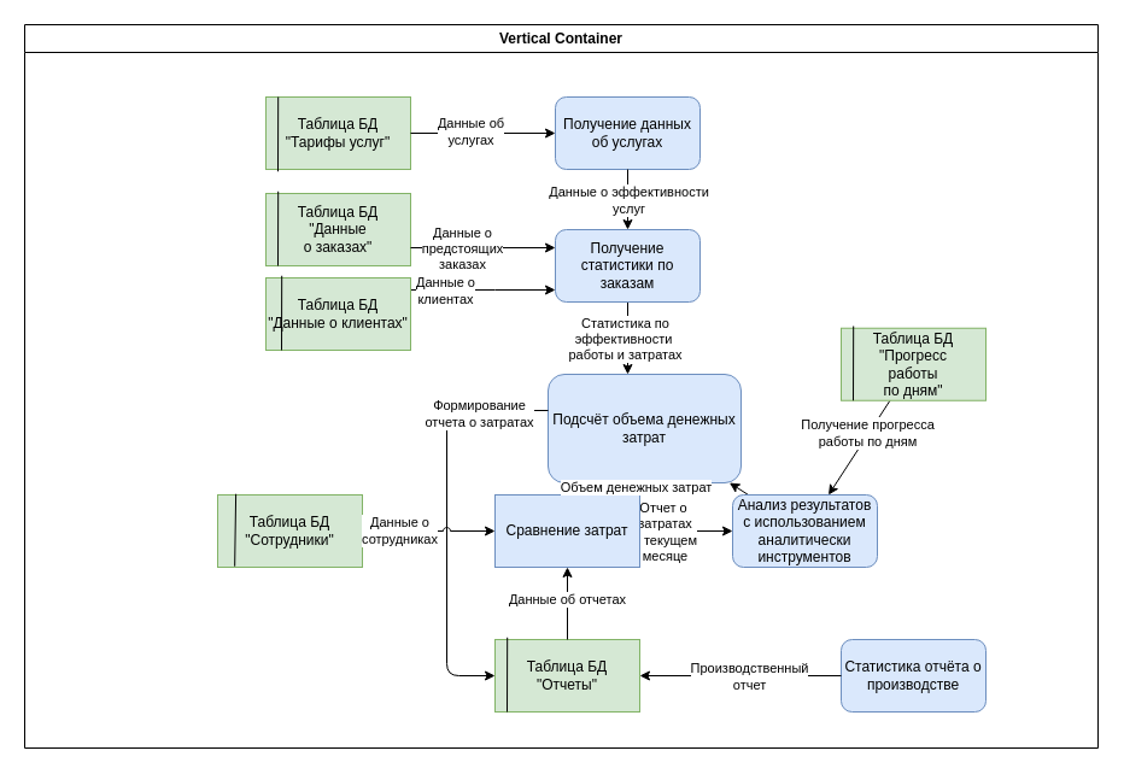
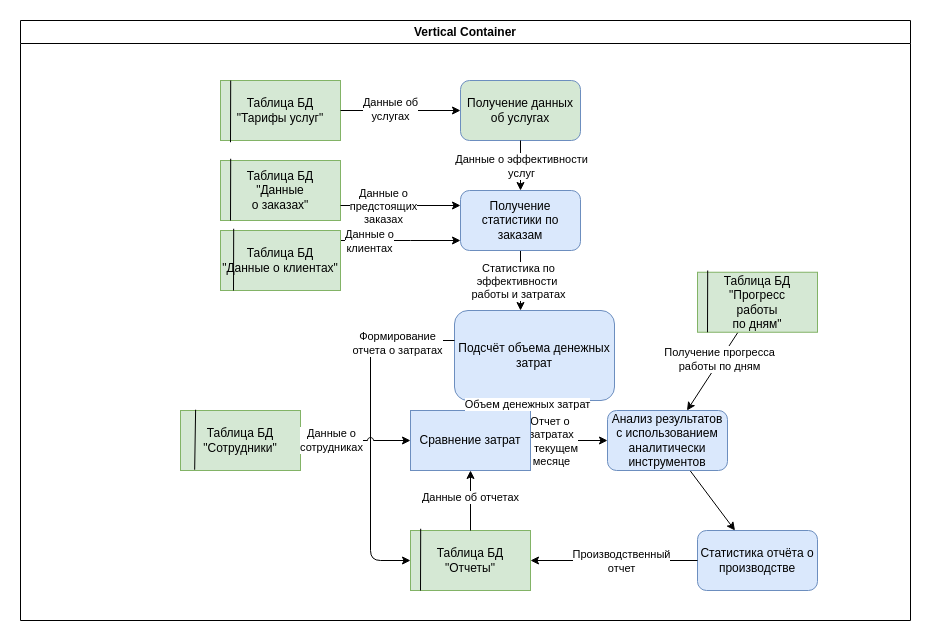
  <mxCell id="0" />
  <mxCell id="1" parent="0" />
  <mxCell id="2" value="Vertical Container" style="swimlane;whiteSpace=wrap;html=1;swimlaneFillColor=default;" parent="1" vertex="1"><mxGeometry x="20" y="20" width="890" height="600" as="geometry" /></mxCell>
  <mxCell id="3" value="Таблица БД &quot;Тарифы услуг&quot;" style="rounded=0;whiteSpace=wrap;html=1;fillColor=#d5e8d4;strokeColor=#82b366;" parent="2" vertex="1"><mxGeometry x="200" y="60" width="120" height="60" as="geometry" /></mxCell>
  <mxCell id="4" value="Таблица БД&lt;br&gt;&quot;Данные &lt;br&gt;о заказах&quot;" style="rounded=0;whiteSpace=wrap;html=1;fillColor=#d5e8d4;strokeColor=#82b366;" parent="2" vertex="1"><mxGeometry x="200" y="140" width="120" height="60" as="geometry" /></mxCell>
- <mxCell id="5" value="Получение данных об услугах" style="rounded=1;whiteSpace=wrap;html=1;fillColor=#dae8fc;strokeColor=#6c8ebf;" parent="2" vertex="1"><mxGeometry x="440" y="60" width="120" height="60" as="geometry" /></mxCell>
+ <mxCell id="5" value="Получение данных об услугах" style="rounded=1;whiteSpace=wrap;html=1;fillColor=#d5e8d4;strokeColor=#6c8ebf;" parent="2" vertex="1"><mxGeometry x="440" y="60" width="120" height="60" as="geometry" /></mxCell>
  <mxCell id="6" style="edgeStyle=orthogonalEdgeStyle;html=1;" parent="2" source="3" target="5" edge="1"><mxGeometry relative="1" as="geometry" /></mxCell>
  <mxCell id="7" value="Данные об&lt;br&gt;услугах" style="edgeLabel;html=1;align=center;verticalAlign=middle;resizable=0;points=[];" parent="6" vertex="1" connectable="0"><mxGeometry x="-0.19" y="2" relative="1" as="geometry"><mxPoint as="offset" /></mxGeometry></mxCell>
  <mxCell id="8" value="Подсчёт объема денежных затрат" style="rounded=1;whiteSpace=wrap;html=1;fillColor=#dae8fc;strokeColor=#6c8ebf;" parent="2" vertex="1"><mxGeometry x="434" y="290" width="160" height="90" as="geometry" /></mxCell>
  <mxCell id="9" value="" style="edgeStyle=elbowEdgeStyle;html=1;" parent="2" source="11" target="8" edge="1"><mxGeometry relative="1" as="geometry" /></mxCell>
  <mxCell id="10" value="Статистика по&lt;br&gt;эффективности&amp;nbsp;&lt;br&gt;работы и затратах" style="edgeLabel;html=1;align=center;verticalAlign=middle;resizable=0;points=[];" parent="9" vertex="1" connectable="0"><mxGeometry x="-0.391" y="-2" relative="1" as="geometry"><mxPoint x="-1" y="12" as="offset" /></mxGeometry></mxCell>
  <mxCell id="11" value="Получение статистики по заказам" style="rounded=1;whiteSpace=wrap;html=1;fillColor=#dae8fc;strokeColor=#6c8ebf;" parent="2" vertex="1"><mxGeometry x="440" y="170" width="120" height="60" as="geometry" /></mxCell>
  <mxCell id="12" style="edgeStyle=elbowEdgeStyle;html=1;elbow=vertical;" parent="2" source="4" target="11" edge="1"><mxGeometry relative="1" as="geometry"><mxPoint x="410" y="210" as="targetPoint" /></mxGeometry></mxCell>
  <mxCell id="13" value="Данные о&lt;br&gt;предстоящих&lt;br&gt;заказах" style="edgeLabel;html=1;align=center;verticalAlign=middle;resizable=0;points=[];" parent="12" vertex="1" connectable="0"><mxGeometry x="-0.306" relative="1" as="geometry"><mxPoint as="offset" /></mxGeometry></mxCell>
  <mxCell id="14" value="" style="edgeStyle=orthogonalEdgeStyle;html=1;" parent="2" source="5" target="11" edge="1"><mxGeometry relative="1" as="geometry" /></mxCell>
  <mxCell id="15" value="Данные о эффективности&lt;br&gt;услуг" style="edgeLabel;html=1;align=center;verticalAlign=middle;resizable=0;points=[];" parent="14" vertex="1" connectable="0"><mxGeometry x="0.017" relative="1" as="geometry"><mxPoint as="offset" /></mxGeometry></mxCell>
  <mxCell id="16" value="Статистика отчёта о производстве" style="rounded=1;whiteSpace=wrap;html=1;fillColor=#dae8fc;strokeColor=#6c8ebf;" parent="2" vertex="1"><mxGeometry x="677" y="510" width="120" height="60" as="geometry" /></mxCell>
  <mxCell id="17" style="edgeStyle=elbowEdgeStyle;html=1;elbow=vertical;" parent="2" source="19" target="11" edge="1"><mxGeometry relative="1" as="geometry" /></mxCell>
  <mxCell id="18" value="Данные о&lt;br&gt;клиентах" style="edgeLabel;html=1;align=center;verticalAlign=middle;resizable=0;points=[];" parent="17" vertex="1" connectable="0"><mxGeometry x="-0.529" relative="1" as="geometry"><mxPoint as="offset" /></mxGeometry></mxCell>
  <mxCell id="19" value="Таблица БД&lt;br&gt;&quot;Данные о клиентах&quot;" style="rounded=0;whiteSpace=wrap;html=1;fillColor=#d5e8d4;strokeColor=#82b366;" parent="2" vertex="1"><mxGeometry x="200" y="210" width="120" height="60" as="geometry" /></mxCell>
  <mxCell id="20" value="Таблица БД&lt;br style=&quot;border-color: var(--border-color);&quot;&gt;&quot;Сотрудники&quot;" style="rounded=0;whiteSpace=wrap;html=1;fillColor=#d5e8d4;strokeColor=#82b366;" parent="2" vertex="1"><mxGeometry x="160" y="390" width="120" height="60" as="geometry" /></mxCell>
  <mxCell id="21" value="Таблица БД&lt;br style=&quot;border-color: var(--border-color);&quot;&gt;&quot;Отчеты&quot;" style="rounded=0;whiteSpace=wrap;html=1;fillColor=#d5e8d4;strokeColor=#82b366;" parent="2" vertex="1"><mxGeometry x="390" y="510" width="120" height="60" as="geometry" /></mxCell>
  <mxCell id="22" style="edgeStyle=orthogonalEdgeStyle;html=1;jumpStyle=arc;" parent="2" source="8" target="21" edge="1"><mxGeometry relative="1" as="geometry"><Array as="points"><mxPoint x="350" y="320" /><mxPoint x="350" y="540" /></Array></mxGeometry></mxCell>
  <mxCell id="23" value="Формирование&lt;br&gt;отчета о затратах" style="edgeLabel;html=1;align=center;verticalAlign=middle;resizable=0;points=[];" parent="22" vertex="1" connectable="0"><mxGeometry x="-0.662" y="2" relative="1" as="geometry"><mxPoint as="offset" /></mxGeometry></mxCell>
  <mxCell id="24" style="edgeStyle=orthogonalEdgeStyle;html=1;" parent="2" source="16" target="21" edge="1"><mxGeometry relative="1" as="geometry"><Array as="points"><mxPoint x="770" y="540" /></Array></mxGeometry></mxCell>
  <mxCell id="25" value="Производственный&lt;br&gt;отчет" style="edgeLabel;html=1;align=center;verticalAlign=middle;resizable=0;points=[];" parent="24" vertex="1" connectable="0"><mxGeometry x="-0.772" y="2" relative="1" as="geometry"><mxPoint x="-58" y="-2" as="offset" /></mxGeometry></mxCell>
  <mxCell id="26" value="" style="edgeStyle=orthogonalEdgeStyle;html=1;" parent="2" source="28" target="41" edge="1"><mxGeometry relative="1" as="geometry" /></mxCell>
  <mxCell id="27" value="Отчет о&amp;nbsp;&lt;br&gt;затратах&lt;br&gt;в текущем&lt;br&gt;месяце" style="edgeLabel;html=1;align=center;verticalAlign=middle;resizable=0;points=[];" parent="26" vertex="1" connectable="0"><mxGeometry x="-0.478" relative="1" as="geometry"><mxPoint as="offset" /></mxGeometry></mxCell>
  <mxCell id="28" value="Сравнение затрат" style="whiteSpace=wrap;html=1;fillColor=#dae8fc;strokeColor=#6c8ebf;rounded=0;" parent="2" vertex="1"><mxGeometry x="390" y="390" width="120" height="60" as="geometry" /></mxCell>
  <mxCell id="29" value="" style="edgeStyle=elbowEdgeStyle;html=1;elbow=vertical;" parent="2" source="8" target="28" edge="1"><mxGeometry relative="1" as="geometry" /></mxCell>
  <mxCell id="30" value="Объем денежных затрат" style="edgeLabel;html=1;align=center;verticalAlign=middle;resizable=0;points=[];" parent="29" vertex="1" connectable="0"><mxGeometry x="-0.655" y="-2" relative="1" as="geometry"><mxPoint as="offset" /></mxGeometry></mxCell>
  <mxCell id="31" style="edgeStyle=orthogonalEdgeStyle;html=1;jumpStyle=arc;" parent="2" source="20" target="28" edge="1"><mxGeometry relative="1" as="geometry" /></mxCell>
  <mxCell id="32" value="Данные о&lt;br&gt;сотрудниках" style="edgeLabel;html=1;align=center;verticalAlign=middle;resizable=0;points=[];" parent="31" vertex="1" connectable="0"><mxGeometry x="-0.451" y="1" relative="1" as="geometry"><mxPoint as="offset" /></mxGeometry></mxCell>
  <mxCell id="33" style="edgeStyle=orthogonalEdgeStyle;html=1;" parent="2" source="21" target="28" edge="1"><mxGeometry relative="1" as="geometry" /></mxCell>
  <mxCell id="34" value="Данные об отчетах" style="edgeLabel;html=1;align=center;verticalAlign=middle;resizable=0;points=[];" parent="33" vertex="1" connectable="0"><mxGeometry x="0.137" y="1" relative="1" as="geometry"><mxPoint as="offset" /></mxGeometry></mxCell>
  <mxCell id="35" value="" style="endArrow=none;html=1;jumpStyle=arc;entryX=0.126;entryY=-0.013;entryDx=0;entryDy=0;entryPerimeter=0;exitX=0.118;exitY=0.987;exitDx=0;exitDy=0;exitPerimeter=0;edgeStyle=elbowEdgeStyle;elbow=vertical;" parent="2" source="20" target="20" edge="1"><mxGeometry width="50" height="50" relative="1" as="geometry"><mxPoint x="150" y="400" as="sourcePoint" /><mxPoint x="200" y="350" as="targetPoint" /></mxGeometry></mxCell>
  <mxCell id="36" value="" style="endArrow=none;html=1;jumpStyle=arc;edgeStyle=elbowEdgeStyle;elbow=vertical;entryX=0.11;entryY=-0.029;entryDx=0;entryDy=0;entryPerimeter=0;" parent="2" target="19" edge="1"><mxGeometry width="50" height="50" relative="1" as="geometry"><mxPoint x="213" y="270" as="sourcePoint" /><mxPoint x="225.12" y="399.22" as="targetPoint" /></mxGeometry></mxCell>
  <mxCell id="37" value="" style="endArrow=none;html=1;jumpStyle=arc;edgeStyle=elbowEdgeStyle;elbow=vertical;entryX=0.11;entryY=-0.029;entryDx=0;entryDy=0;entryPerimeter=0;" parent="2" edge="1"><mxGeometry width="50" height="50" relative="1" as="geometry"><mxPoint x="210" y="200" as="sourcePoint" /><mxPoint x="210.2" y="138.26" as="targetPoint" /></mxGeometry></mxCell>
  <mxCell id="38" value="" style="endArrow=none;html=1;jumpStyle=arc;edgeStyle=elbowEdgeStyle;elbow=vertical;entryX=0.11;entryY=-0.029;entryDx=0;entryDy=0;entryPerimeter=0;" parent="2" edge="1"><mxGeometry width="50" height="50" relative="1" as="geometry"><mxPoint x="210" y="121.74" as="sourcePoint" /><mxPoint x="210.2" y="60" as="targetPoint" /></mxGeometry></mxCell>
  <mxCell id="39" value="" style="endArrow=none;html=1;jumpStyle=arc;edgeStyle=elbowEdgeStyle;elbow=vertical;entryX=0.11;entryY=-0.029;entryDx=0;entryDy=0;entryPerimeter=0;" parent="2" edge="1"><mxGeometry width="50" height="50" relative="1" as="geometry"><mxPoint x="400" y="570" as="sourcePoint" /><mxPoint x="400.2" y="508.26" as="targetPoint" /></mxGeometry></mxCell>
- <mxCell id="40" value="" style="edgeStyle=none;html=1;" parent="2" source="41" target="8" edge="1"><mxGeometry relative="1" as="geometry" /></mxCell>
+ <mxCell id="40" value="" style="edgeStyle=none;html=1;" parent="2" source="41" target="16" edge="1"><mxGeometry relative="1" as="geometry" /></mxCell>
  <mxCell id="41" value="Анализ результатов с использованием аналитически инструментов" style="rounded=1;whiteSpace=wrap;html=1;fillColor=#dae8fc;strokeColor=#6c8ebf;" parent="2" vertex="1"><mxGeometry x="587" y="390" width="120" height="60" as="geometry" /></mxCell>
  <mxCell id="42" value="" style="edgeStyle=none;html=1;" edge="1" parent="2" source="44" target="41"><mxGeometry relative="1" as="geometry" /></mxCell>
  <mxCell id="43" value="Получение прогресса&lt;br&gt;работы по дням" style="edgeLabel;html=1;align=center;verticalAlign=middle;resizable=0;points=[];" vertex="1" connectable="0" parent="42"><mxGeometry x="-0.291" y="-1" relative="1" as="geometry"><mxPoint as="offset" /></mxGeometry></mxCell>
  <mxCell id="44" value="Таблица БД&lt;br style=&quot;border-color: var(--border-color);&quot;&gt;&quot;Прогресс&lt;br&gt;работы&lt;br&gt;по дням&quot;" style="rounded=0;whiteSpace=wrap;html=1;fillColor=#d5e8d4;strokeColor=#82b366;" vertex="1" parent="2"><mxGeometry x="677" y="251.74" width="120" height="60" as="geometry" /></mxCell>
  <mxCell id="45" value="" style="endArrow=none;html=1;jumpStyle=arc;edgeStyle=elbowEdgeStyle;elbow=vertical;entryX=0.11;entryY=-0.029;entryDx=0;entryDy=0;entryPerimeter=0;" edge="1" parent="2"><mxGeometry width="50" height="50" relative="1" as="geometry"><mxPoint x="687" y="311.74" as="sourcePoint" /><mxPoint x="687.2" y="250" as="targetPoint" /></mxGeometry></mxCell>
